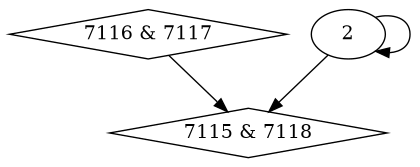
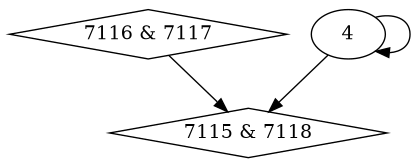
  digraph {
    node [shape=diamond]
    n1 [label="7115 & 7118"]
    n2 [label="7116 & 7117"]
-   2 [shape=""]
+   2 [label=4 shape=""]
    n2 -> n1
    2 -> n1
    2 -> 2
  }
